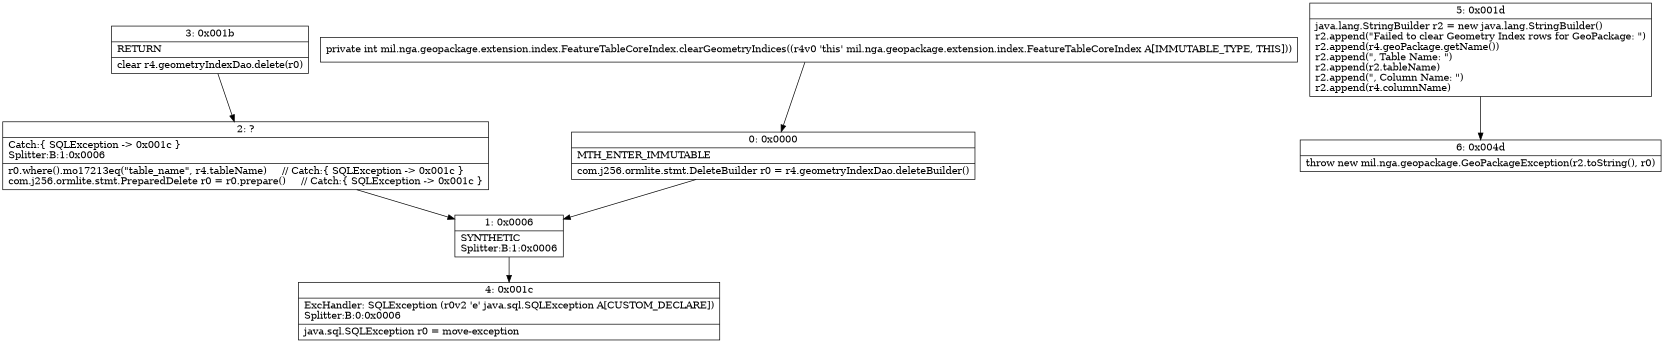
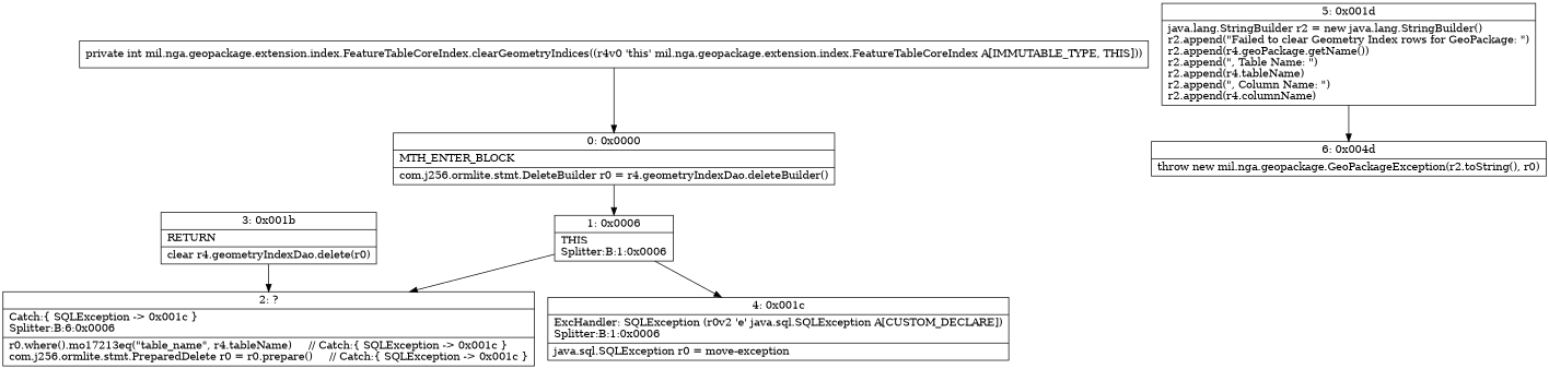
  digraph {
    node [shape=record]
-   n1 [label="{0\:\ 0x0000|MTH_ENTER_IMMUTABLE\l|com.j256.ormlite.stmt.DeleteBuilder r0 = r4.geometryIndexDao.deleteBuilder()\l}"]
-   n2 [label="{1\:\ 0x0006|SYNTHETIC\lSplitter:B:1:0x0006\l}"]
-   n3 [label="{2\:\ ?|Catch:\{ SQLException \-\> 0x001c \}\lSplitter:B:1:0x0006\l|r0.where().mo17213eq(\"table_name\", r4.tableName)     \/\/ Catch:\{ SQLException \-\> 0x001c \}\lcom.j256.ormlite.stmt.PreparedDelete r0 = r0.prepare()     \/\/ Catch:\{ SQLException \-\> 0x001c \}\l}"]
-   n4 [label="{4\:\ 0x001c|ExcHandler: SQLException (r0v2 'e' java.sql.SQLException A[CUSTOM_DECLARE])\lSplitter:B:0:0x0006\l|java.sql.SQLException r0 = move\-exception\l}"]
+   n1 [label="{0\:\ 0x0000|MTH_ENTER_BLOCK\l|com.j256.ormlite.stmt.DeleteBuilder r0 = r4.geometryIndexDao.deleteBuilder()\l}"]
+   n2 [label="{1\:\ 0x0006|THIS\lSplitter:B:1:0x0006\l}"]
+   n3 [label="{2\:\ ?|Catch:\{ SQLException \-\> 0x001c \}\lSplitter:B:6:0x0006\l|r0.where().mo17213eq(\"table_name\", r4.tableName)     \/\/ Catch:\{ SQLException \-\> 0x001c \}\lcom.j256.ormlite.stmt.PreparedDelete r0 = r0.prepare()     \/\/ Catch:\{ SQLException \-\> 0x001c \}\l}"]
+   n4 [label="{4\:\ 0x001c|ExcHandler: SQLException (r0v2 'e' java.sql.SQLException A[CUSTOM_DECLARE])\lSplitter:B:1:0x0006\l|java.sql.SQLException r0 = move\-exception\l}"]
    n5 [label="{3\:\ 0x001b|RETURN\l|clear r4.geometryIndexDao.delete(r0)\l}"]
-   n6 [label="{5\:\ 0x001d|java.lang.StringBuilder r2 = new java.lang.StringBuilder()\lr2.append(\"Failed to clear Geometry Index rows for GeoPackage: \")\lr2.append(r4.geoPackage.getName())\lr2.append(\", Table Name: \")\lr2.append(r2.tableName)\lr2.append(\", Column Name: \")\lr2.append(r4.columnName)\l}"]
+   n6 [label="{5\:\ 0x001d|java.lang.StringBuilder r2 = new java.lang.StringBuilder()\lr2.append(\"Failed to clear Geometry Index rows for GeoPackage: \")\lr2.append(r4.geoPackage.getName())\lr2.append(\", Table Name: \")\lr2.append(r4.tableName)\lr2.append(\", Column Name: \")\lr2.append(r4.columnName)\l}"]
    n7 [label="{6\:\ 0x004d|throw new mil.nga.geopackage.GeoPackageException(r2.toString(), r0)\l}"]
    n8 [label="{private int mil.nga.geopackage.extension.index.FeatureTableCoreIndex.clearGeometryIndices((r4v0 'this' mil.nga.geopackage.extension.index.FeatureTableCoreIndex A[IMMUTABLE_TYPE, THIS])) }"]
    n1 -> n2
-   n3 -> n2
+   n2 -> n3
    n2 -> n4
    n5 -> n3
    n6 -> n7
    n8 -> n1
  }
